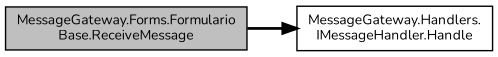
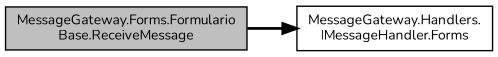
  digraph {
    rankdir=LR
    fontname=Nunito
    node [color=black fontname=Nunito fontsize=10 shape=record style=filled]
    n1 [fillcolor=grey75 fontcolor=black height=0.2 label="MessageGateway.Forms.Formulario\lBase.ReceiveMessage" width=0.4]
-   n2 [fillcolor=white height=0.2 label="MessageGateway.Handlers.\lIMessageHandler.Handle" width=0.4]
+   n2 [fillcolor=white height=0.2 label="MessageGateway.Handlers.\lIMessageHandler.Forms" width=0.4]
    n1 -> n2 [color=black fontname=Nunito fontsize=10 labelfontname=Helvetica labelfontsize=10 style=bold]
  }
